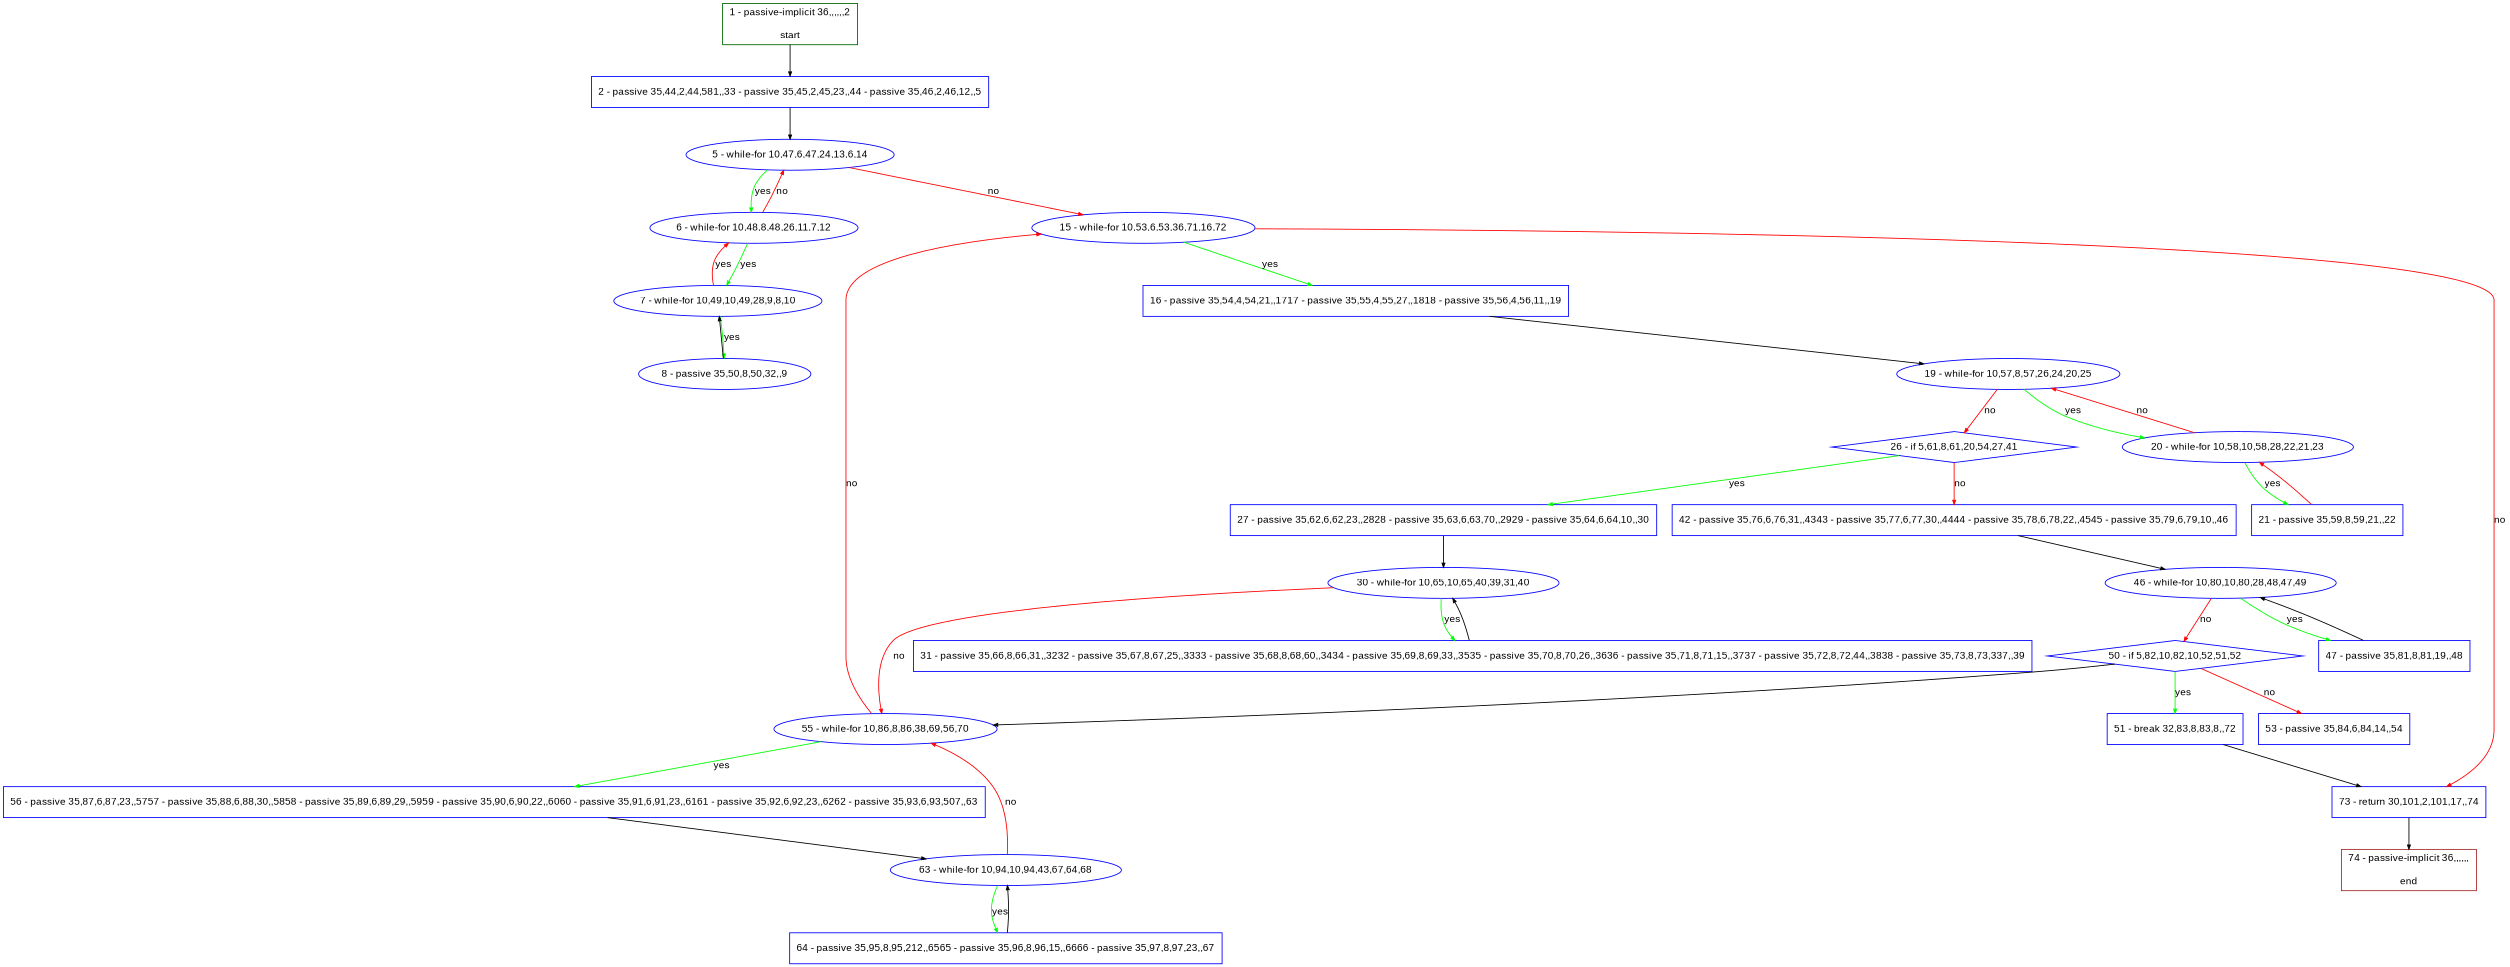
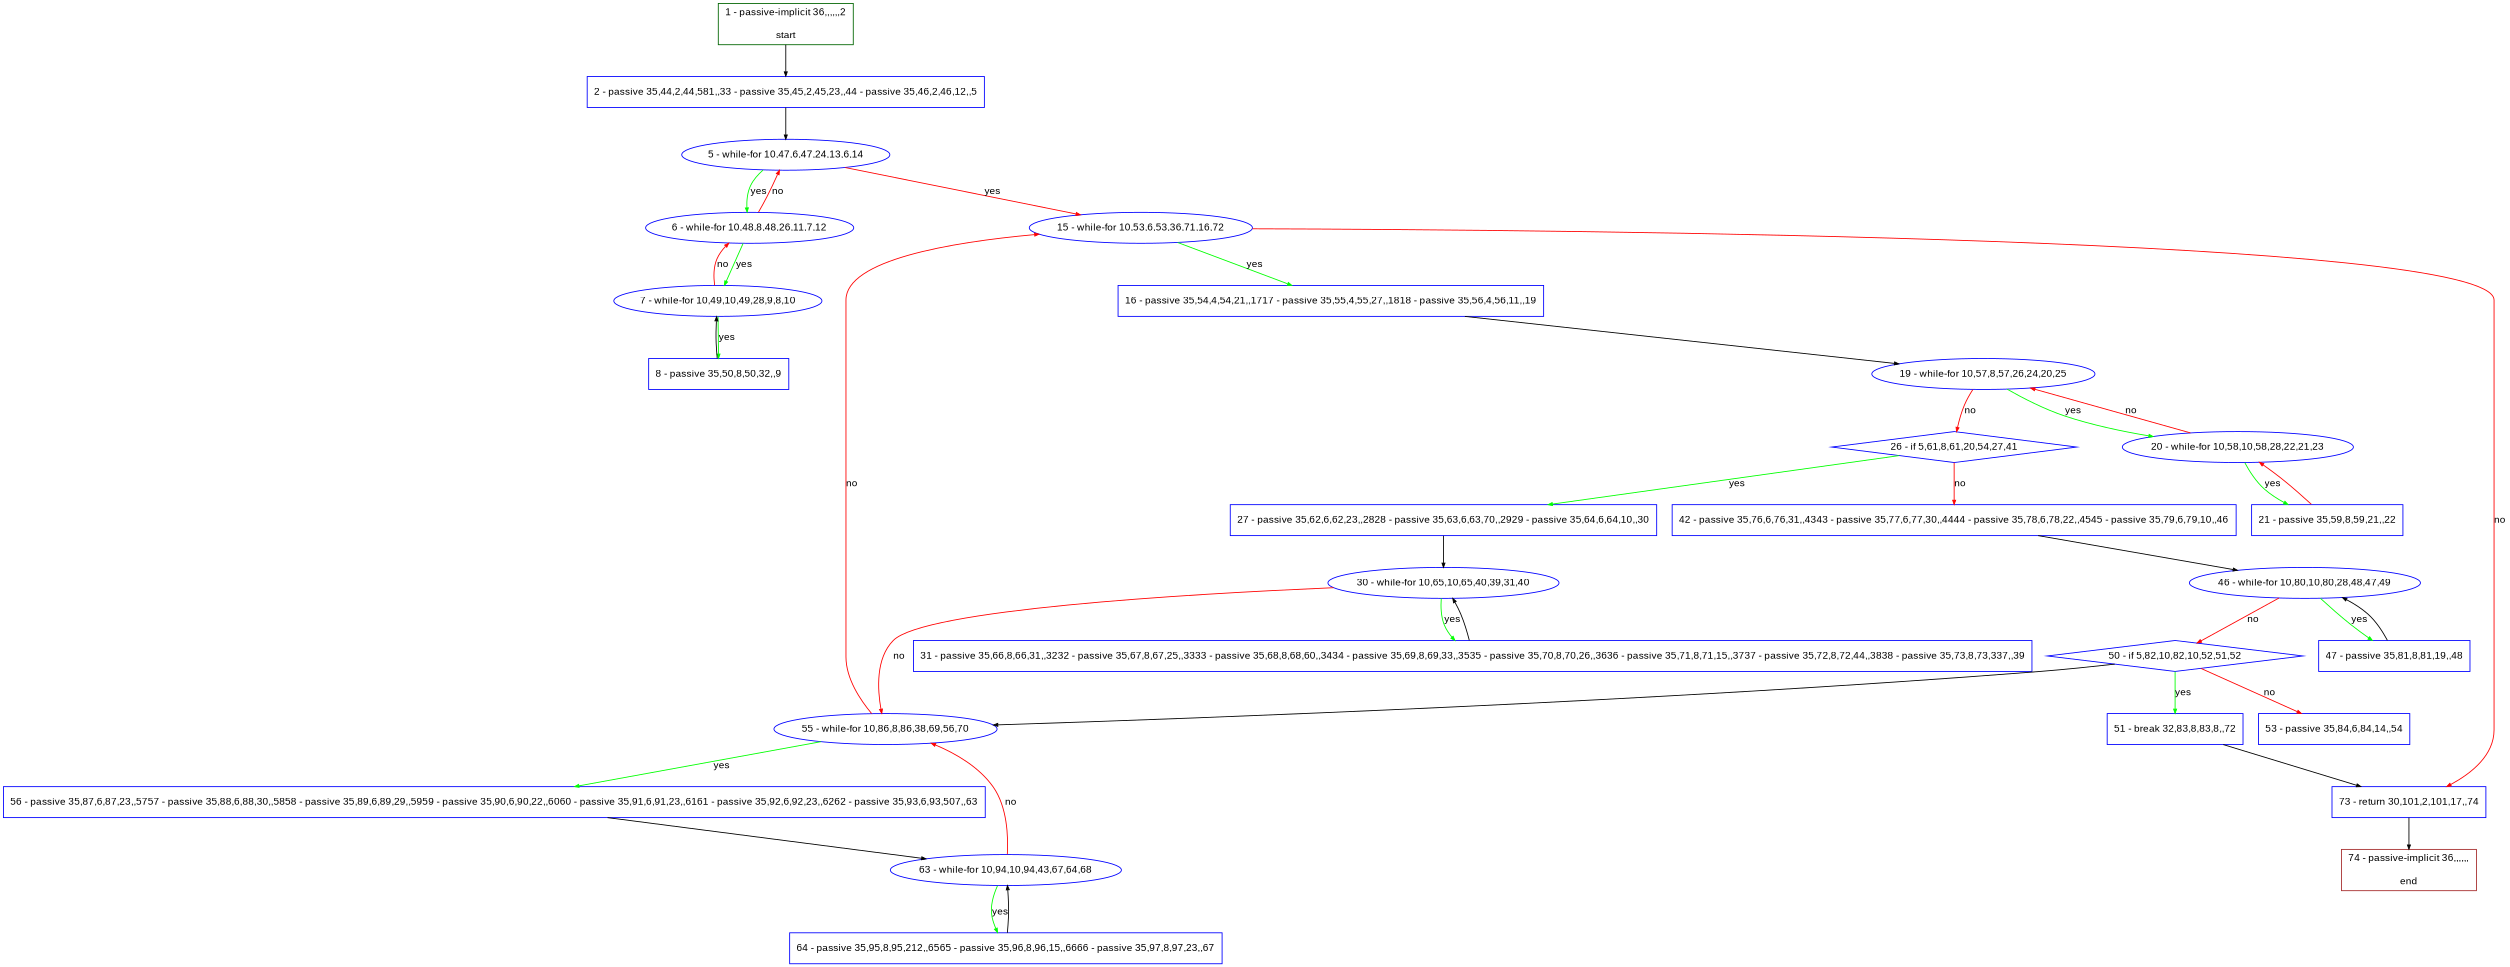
  digraph {
    bgcolor=white
    compound=true
    fillcolor="#FFFFCC"
    fontname="Liberation Sans"
    fontsize=12
    pack=true
    packmode=clust
    style="rounded,filled"
    node [color="#0000ff" compound=true fillcolor="#ffffff" fixedsize=false fontname="Liberation Sans" fontsize=12 node_initialized=no shape=box style=filled]
    edge [arrowhead=normal arrowsize=0.5 arrowtail=none color="#000000" compound=true dir=forward fontcolor=black fontname="Liberation Sans" fontsize=12]
    n1 [label="2 - passive 35,44,2,44,581,,33 - passive 35,45,2,45,23,,44 - passive 35,46,2,46,12,,5"]
    n2 [label="5 - while-for 10,47,6,47,24,13,6,14" shape=oval]
    n3 [label="6 - while-for 10,48,8,48,26,11,7,12" shape=oval]
    n4 [label="15 - while-for 10,53,6,53,36,71,16,72" shape=oval]
    n5 [color="#006400" label="1 - passive-implicit 36,,,,,,2\n\nstart"]
    n6 [label="7 - while-for 10,49,10,49,28,9,8,10" shape=oval]
    n7 [label="16 - passive 35,54,4,54,21,,1717 - passive 35,55,4,55,27,,1818 - passive 35,56,4,56,11,,19"]
    n8 [label="73 - return 30,101,2,101,17,,74"]
-   n9 [label="8 - passive 35,50,8,50,32,,9" shape=ellipse]
+   n9 [label="8 - passive 35,50,8,50,32,,9"]
    n10 [label="19 - while-for 10,57,8,57,26,24,20,25" shape=oval]
    n11 [color="#a52a2a" label="74 - passive-implicit 36,,,,,,\n\nend"]
    n12 [label="20 - while-for 10,58,10,58,28,22,21,23" shape=oval]
    n13 [label="26 - if 5,61,8,61,20,54,27,41" shape=diamond]
    n14 [label="21 - passive 35,59,8,59,21,,22"]
    n15 [label="27 - passive 35,62,6,62,23,,2828 - passive 35,63,6,63,70,,2929 - passive 35,64,6,64,10,,30"]
    n16 [label="42 - passive 35,76,6,76,31,,4343 - passive 35,77,6,77,30,,4444 - passive 35,78,6,78,22,,4545 - passive 35,79,6,79,10,,46"]
    n17 [label="30 - while-for 10,65,10,65,40,39,31,40" shape=oval]
    n18 [label="46 - while-for 10,80,10,80,28,48,47,49" shape=oval]
    n19 [label="31 - passive 35,66,8,66,31,,3232 - passive 35,67,8,67,25,,3333 - passive 35,68,8,68,60,,3434 - passive 35,69,8,69,33,,3535 - passive 35,70,8,70,26,,3636 - passive 35,71,8,71,15,,3737 - passive 35,72,8,72,44,,3838 - passive 35,73,8,73,337,,39"]
    n20 [label="55 - while-for 10,86,8,86,38,69,56,70" shape=oval]
    n21 [label="47 - passive 35,81,8,81,19,,48"]
    n22 [label="50 - if 5,82,10,82,10,52,51,52" shape=diamond]
    n23 [label="56 - passive 35,87,6,87,23,,5757 - passive 35,88,6,88,30,,5858 - passive 35,89,6,89,29,,5959 - passive 35,90,6,90,22,,6060 - passive 35,91,6,91,23,,6161 - passive 35,92,6,92,23,,6262 - passive 35,93,6,93,507,,63"]
    n24 [label="63 - while-for 10,94,10,94,43,67,64,68" shape=oval]
    n25 [label="51 - break 32,83,8,83,8,,72"]
    n26 [label="53 - passive 35,84,6,84,14,,54"]
    n27 [label="64 - passive 35,95,8,95,212,,6565 - passive 35,96,8,96,15,,6666 - passive 35,97,8,97,23,,67"]
    n1 -> n2
    n2 -> n3 [color="#00ff00" label=yes]
-   n2 -> n4 [color="#ff0000" label=no]
+   n2 -> n4 [color="#ff0000" label=yes]
    n3 -> n2 [color="#ff0000" label=no]
    n3 -> n6 [color="#00ff00" label=yes]
    n4 -> n7 [color="#00ff00" label=yes]
    n4 -> n8 [color="#ff0000" label=no]
    n5 -> n1
-   n6 -> n3 [color="#ff0000" label=yes]
+   n6 -> n3 [color="#ff0000" label=no]
    n6 -> n9 [color="#00ff00" label=yes]
    n7 -> n10
    n8 -> n11
    n9 -> n6
    n10 -> n12 [color="#00ff00" label=yes]
    n10 -> n13 [color="#ff0000" label=no]
    n12 -> n10 [color="#ff0000" label=no]
    n12 -> n14 [color="#00ff00" label=yes]
    n13 -> n15 [color="#00ff00" label=yes]
    n13 -> n16 [color="#ff0000" label=no]
    n14 -> n12 [color="#ff0000"]
    n15 -> n17
    n16 -> n18
    n17 -> n19 [color="#00ff00" label=yes]
    n17 -> n20 [color="#ff0000" label=no]
    n18 -> n21 [color="#00ff00" label=yes]
    n18 -> n22 [color="#ff0000" label=no]
    n19 -> n17
    n20 -> n4 [color="#ff0000" label=no]
    n20 -> n23 [color="#00ff00" label=yes]
    n21 -> n18
    n22 -> n20
    n22 -> n25 [color="#00ff00" label=yes]
    n22 -> n26 [color="#ff0000" label=no]
    n23 -> n24
    n24 -> n20 [color="#ff0000" label=no]
    n24 -> n27 [color="#00ff00" label=yes]
    n25 -> n8
    n27 -> n24
  }
